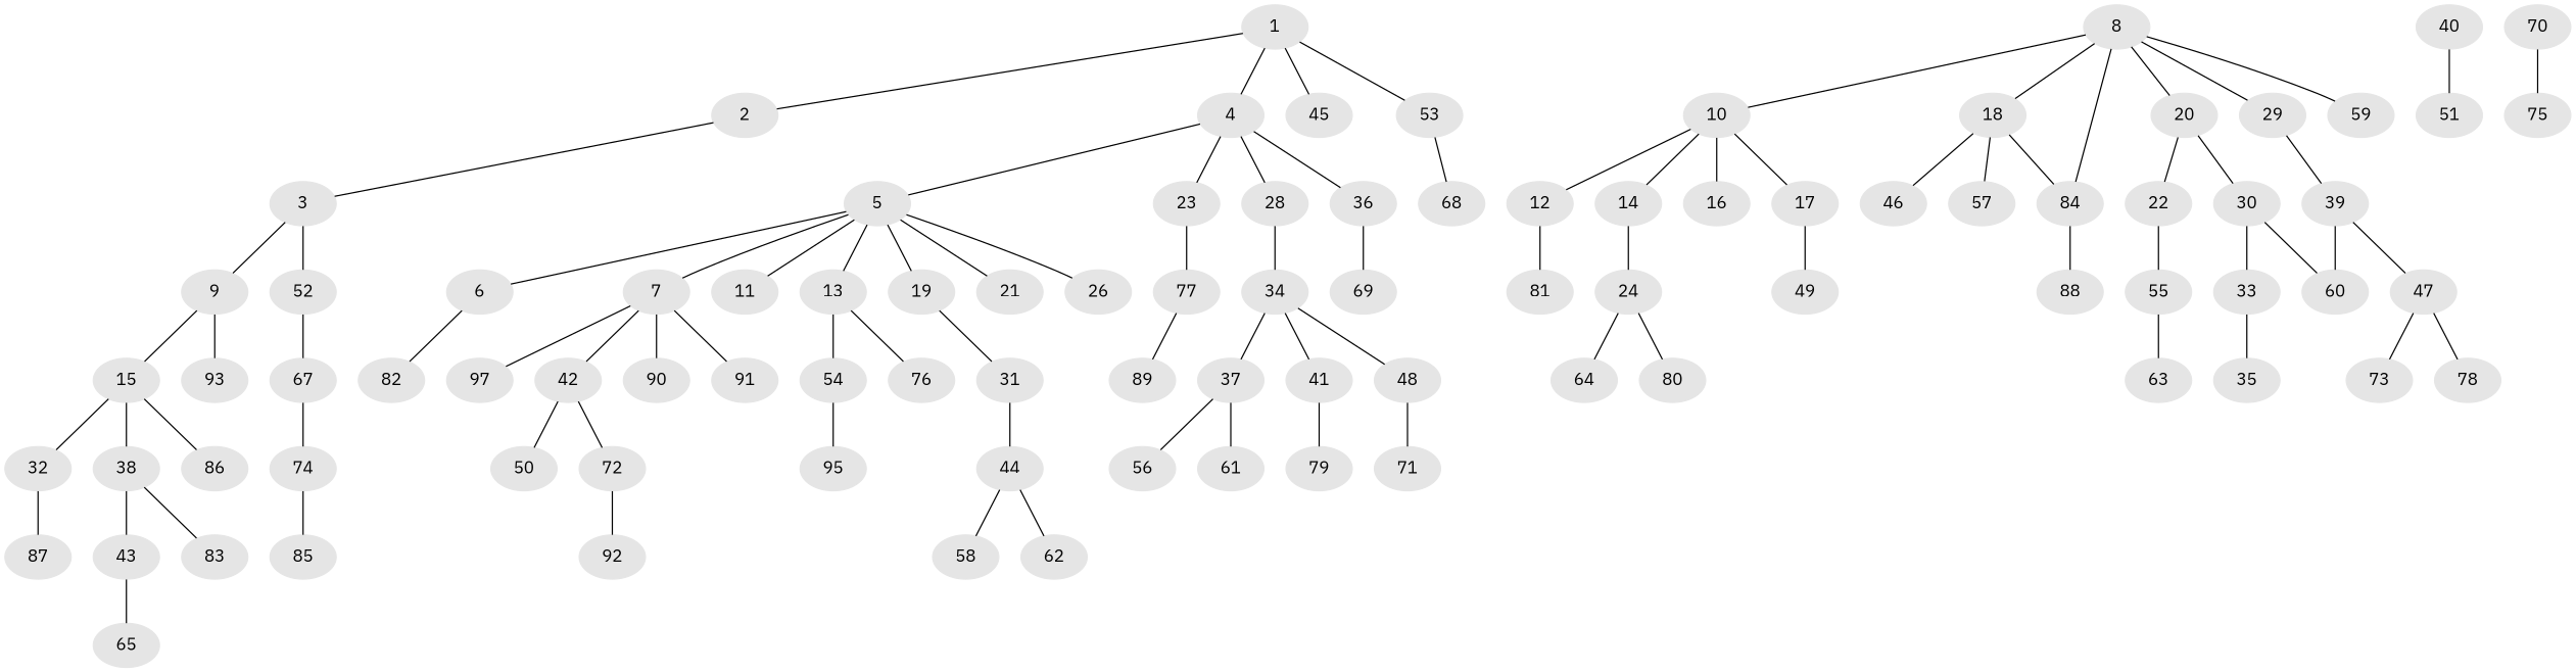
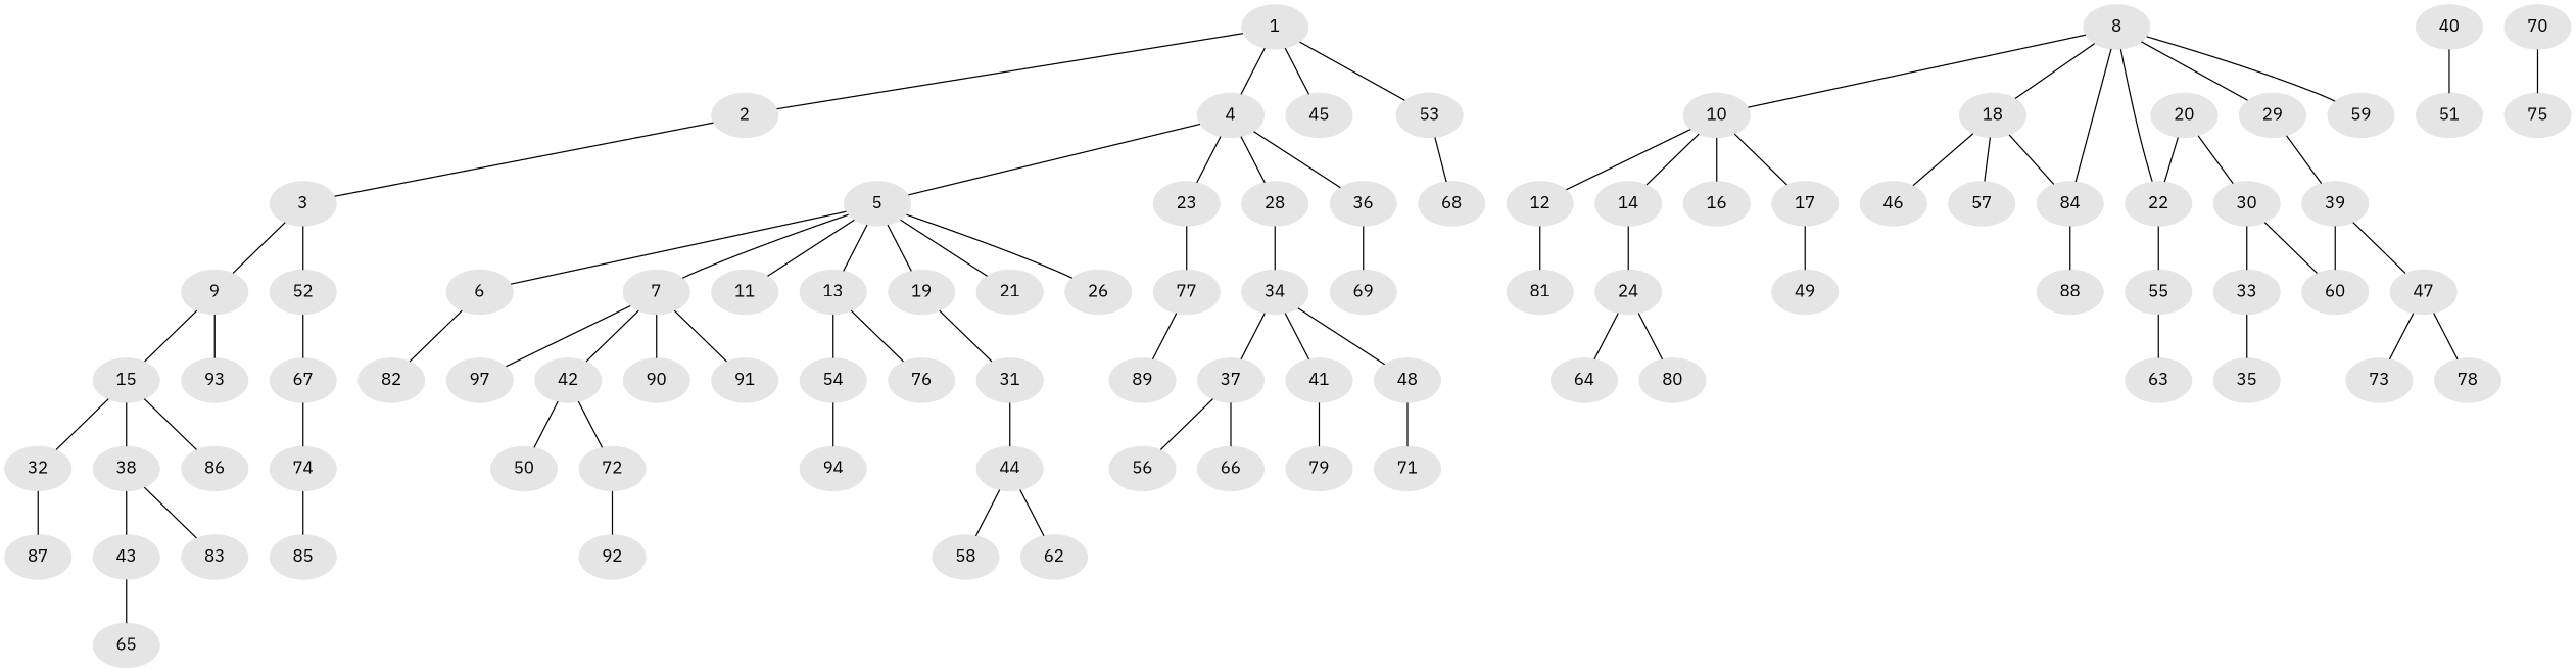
  graph {
    fontname="IBM Plex Sans"
    node [color=gray90 fontname="IBM Plex Sans" style=filled]
    edge [fontname="IBM Plex Sans"]
    1
    2
    4
    45
    53
    3
    5
    23
    28
    36
    8
    10
    18
    20
    29
    59
    68
    9
    52
    15
    93
    67
    6
    7
    11
    13
    19
    21
    26
    77
    34
    69
    82
    n34 [label=97]
    42
    90
    91
    54
    76
    31
    50
    72
    12
    14
    16
    17
    46
    57
    84
    22
    30
    39
    32
    38
    86
    81
    24
    49
-   94 [label=95]
+   94
    64
    80
    87
    43
    83
    88
    44
    55
    33
    60
    63
    89
    37
    41
    48
    47
    35
    58
    62
    56
-   61
+   61 [label=66]
    79
    71
    65
    40
    51
    73
    78
    70
    75
    92
    74
    85
    1 -- 2
    1 -- 4
    1 -- 45
    1 -- 53
    2 -- 3
    4 -- 5
    4 -- 23
    4 -- 28
    4 -- 36
    53 -- 68
    3 -- 9
    3 -- 52
    5 -- 6
    5 -- 7
    5 -- 11
    5 -- 13
    5 -- 19
    5 -- 21
    5 -- 26
    23 -- 77
    28 -- 34
    36 -- 69
    8 -- 10
    8 -- 18
-   8 -- 20
+   8 -- 22
    8 -- 29
    8 -- 59
    10 -- 12
    10 -- 14
    10 -- 16
    10 -- 17
    18 -- 46
    18 -- 57
    18 -- 84
    20 -- 22
    20 -- 30
    29 -- 39
    9 -- 15
    9 -- 93
    52 -- 67
    15 -- 32
    15 -- 38
    15 -- 86
    67 -- 74
    6 -- 82
    7 -- n34
    7 -- 42
    7 -- 90
    7 -- 91
    13 -- 54
    13 -- 76
    19 -- 31
    77 -- 89
    34 -- 37
    34 -- 41
    34 -- 48
    42 -- 50
    42 -- 72
    54 -- 94
    31 -- 44
    72 -- 92
    12 -- 81
    14 -- 24
    17 -- 49
    84 -- 8
    84 -- 88
    22 -- 55
    30 -- 33
    30 -- 60
    39 -- 60
    39 -- 47
    32 -- 87
    38 -- 43
    38 -- 83
    24 -- 64
    24 -- 80
    43 -- 65
    44 -- 58
    44 -- 62
    55 -- 63
    33 -- 35
    37 -- 56
    37 -- 61
    41 -- 79
    48 -- 71
    47 -- 73
    47 -- 78
    40 -- 51
    70 -- 75
    74 -- 85
  }
